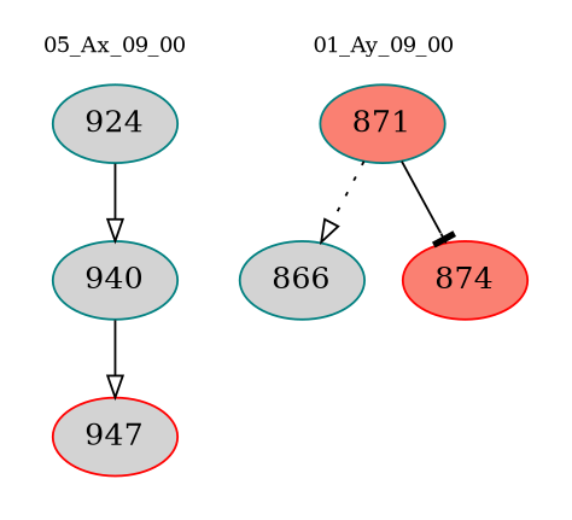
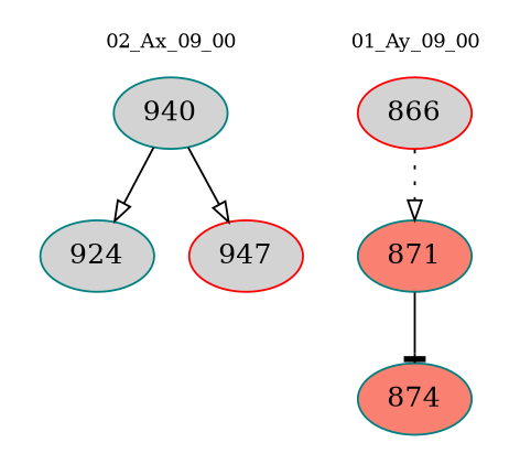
  digraph {
    node [color=teal fillcolor=lightgrey style=filled]
    edge [arrowhead=onormal color=black style=solid]
    n1 [label=940]
    n2 [label=924]
    n3 [color=red label=947]
    n4 [fillcolor=salmon label=871]
-   n5 [label=866]
-   n6 [color=red fillcolor=salmon label=874]
+   n5 [color=red label=866]
+   n6 [fillcolor=salmon label=874]
    subgraph cluster_1 {
      color=white
      fontsize=10
-     label="05_Ax_09_00"
+     label="02_Ax_09_00"
      n1
      n2
      n3
    }
    subgraph cluster_2 {
      color=white
      fontsize=10
      label="01_Ay_09_00"
      n4
      n5
      n6
    }
-   n2 -> n1
+   n1 -> n2
    n1 -> n3
-   n4 -> n5 [style=dotted]
+   n5 -> n4 [style=dotted]
    n4 -> n6 [arrowhead=tee]
  }
